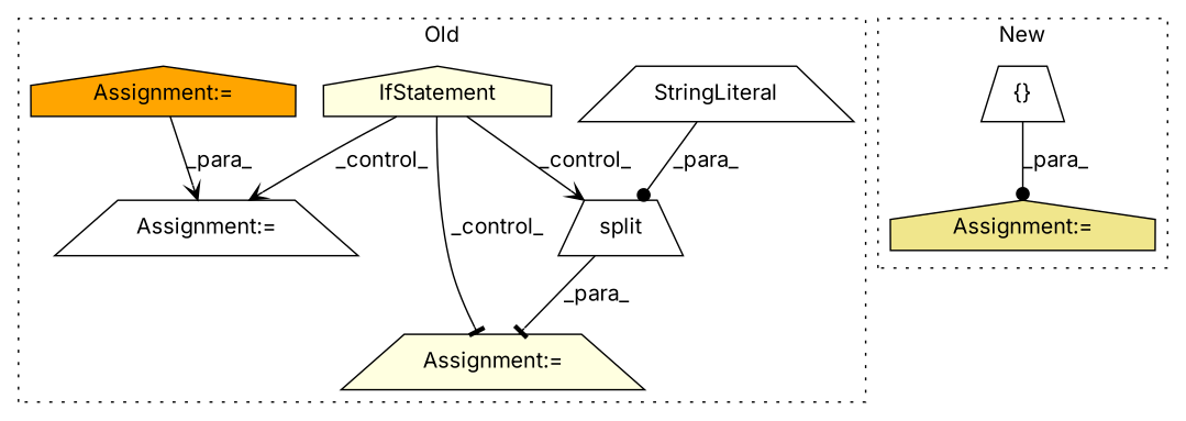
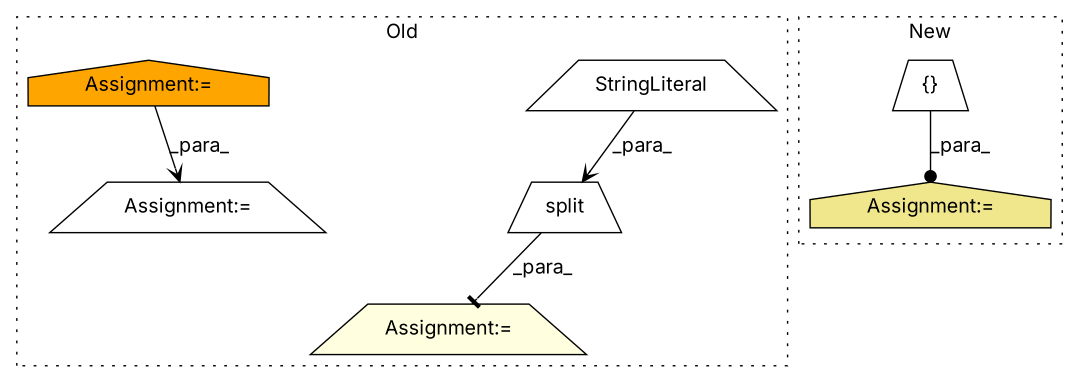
  digraph {
    fontname=Inter
    node [a=7 fillcolor=white fontname=Inter l=3 shape=trapezium style=filled]
    edge [arrowhead=vee fontname=Inter]
    n1 [a=32 l="6,1" label=split s="13794,13803"]
    n2 [fillcolor=lightyellow l="57,2" label="Assignment:=" s="13700,13806"]
    n3 [a=45 label=StringLiteral s=13800]
    n4 [l=1 label="Assignment:=" s=13878]
    n5 [fillcolor=orange label="Assignment:=" s=13461 shape=house]
-   n6 [a=25 fillcolor=lightyellow l="4,2" label=IfStatement s="13518,13540" shape=house]
    n7 [a=4 l=2 label="{}" s=2927]
    n8 [fillcolor=khaki l=1 label="Assignment:=" s=2917 shape=house]
    subgraph cluster_1 {
      label=Old
      style=dotted
      n1
      n2
      n3
      n4
      n5
-     n6
    }
    subgraph cluster_2 {
      label=New
      style=dotted
      n7
      n8
    }
    n1 -> n2 [arrowhead=tee label=_para_]
-   n3 -> n1 [arrowhead=dot label=_para_]
+   n3 -> n1 [label=_para_]
    n5 -> n4 [label=_para_]
-   n6 -> n1 [label=_control_]
-   n6 -> n2 [arrowhead=tee label=_control_]
-   n6 -> n4 [label=_control_]
    n7 -> n8 [arrowhead=dot label=_para_]
  }
